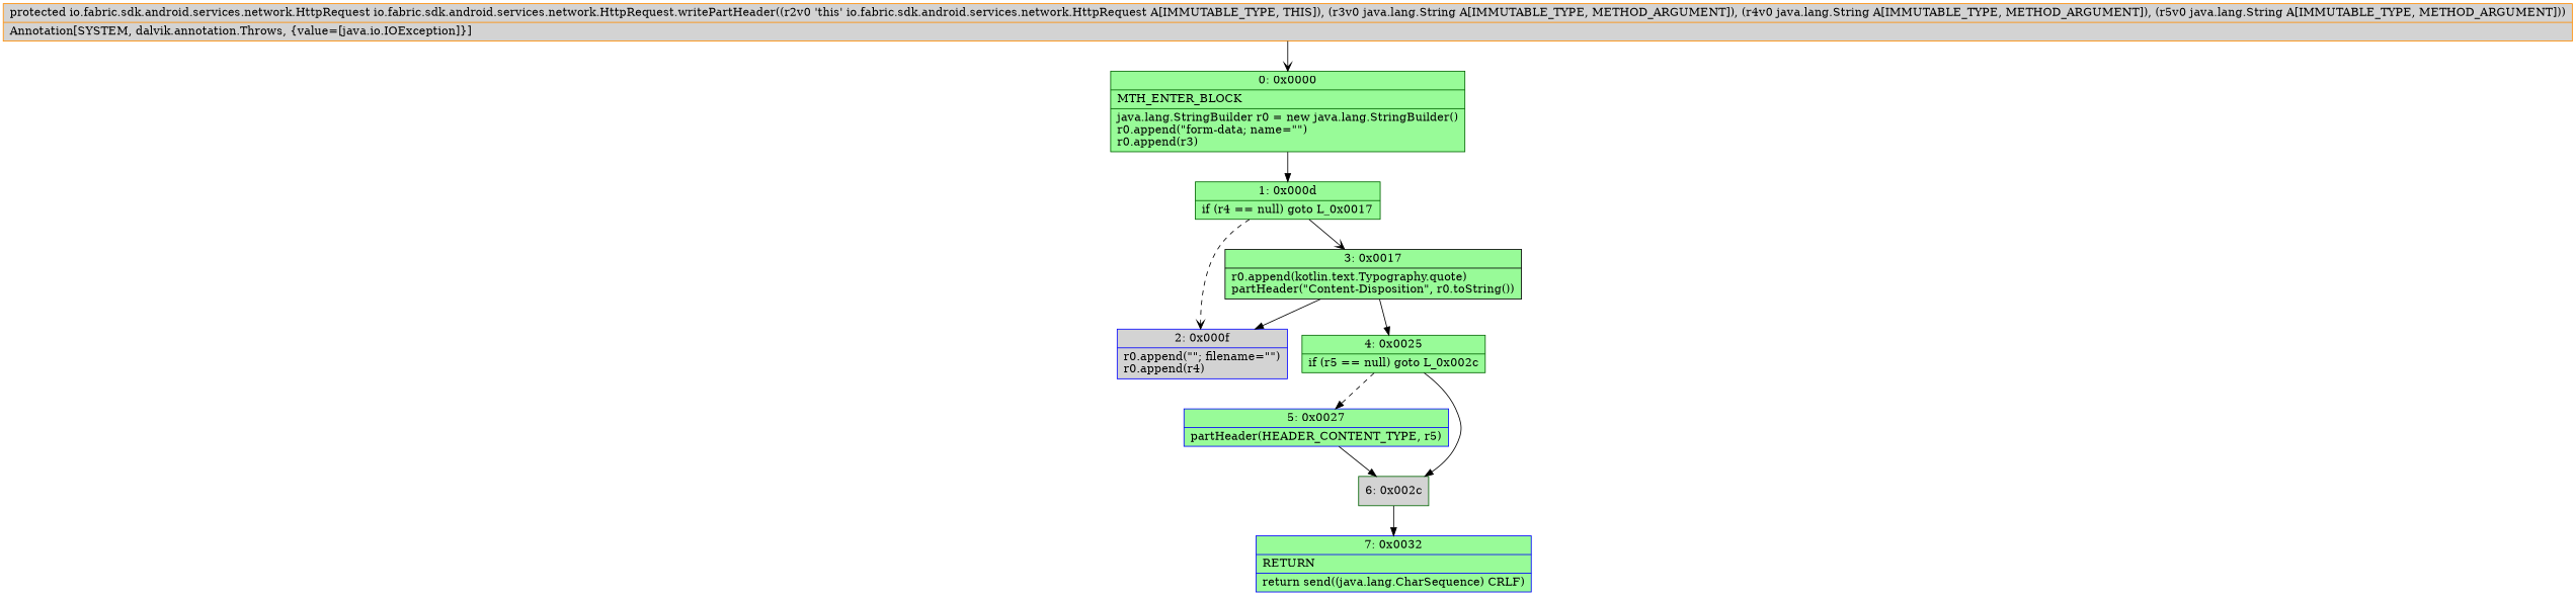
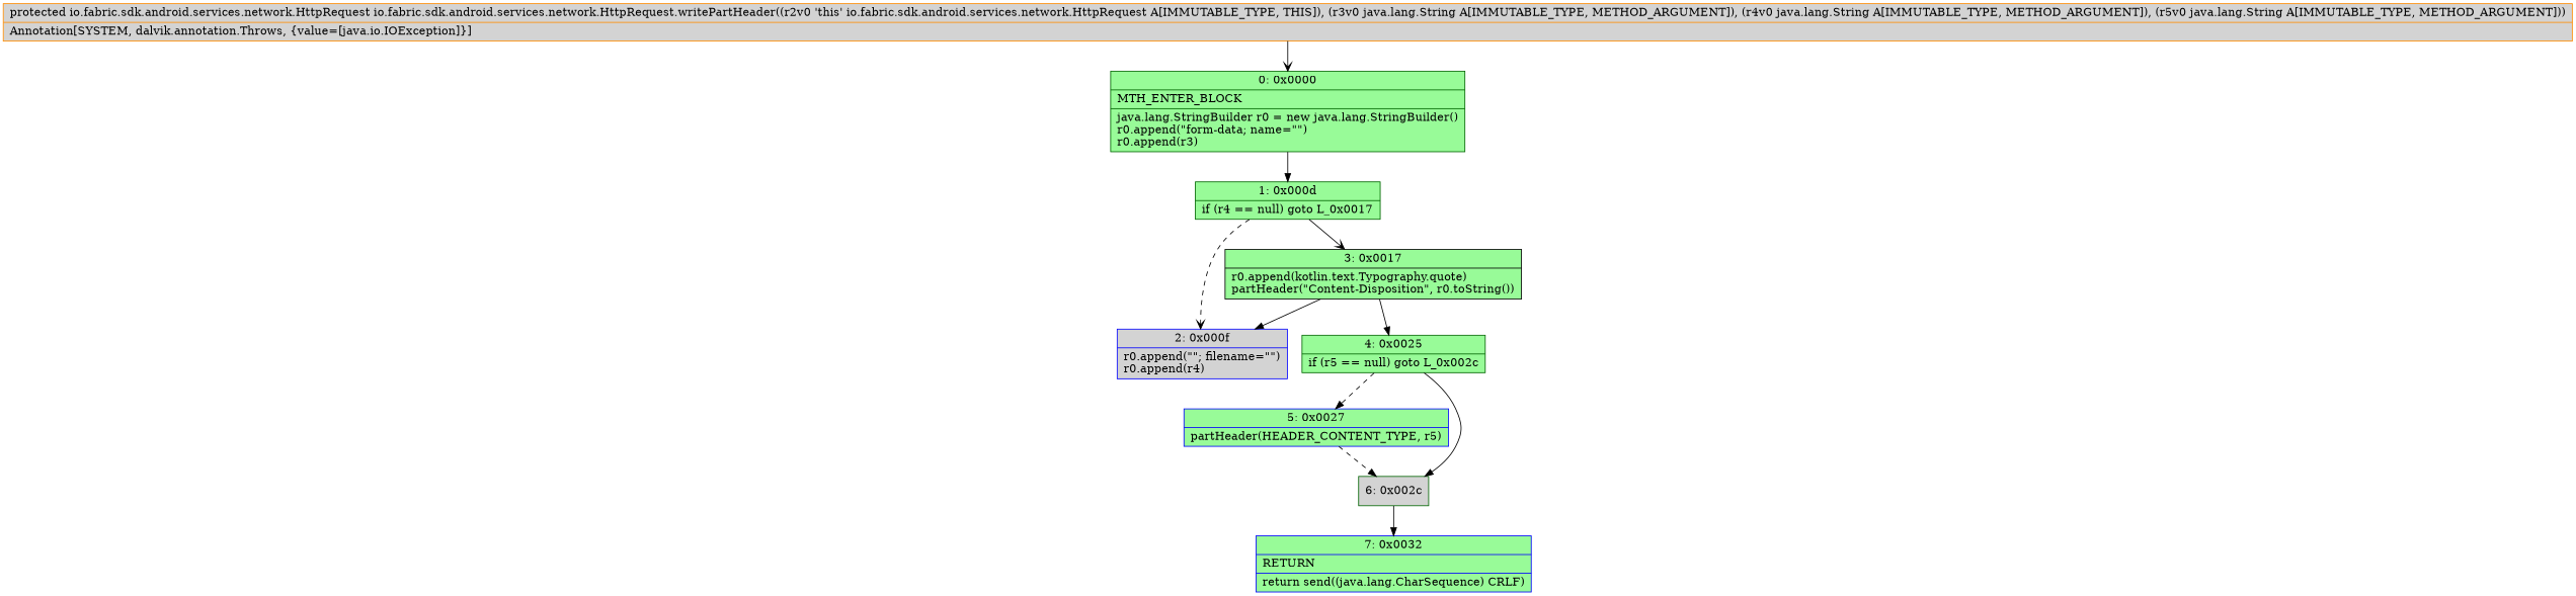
  digraph {
    node [color=darkgreen fillcolor=palegreen shape=record style=filled]
    edge [arrowhead=normal]
    n1 [label="{0\:\ 0x0000|MTH_ENTER_BLOCK\l|java.lang.StringBuilder r0 = new java.lang.StringBuilder()\lr0.append(\"form\-data; name=\"\")\lr0.append(r3)\l}"]
    n2 [label="{1\:\ 0x000d|if (r4 == null) goto L_0x0017\l}"]
    n3 [color=blue fillcolor=lightgrey label="{2\:\ 0x000f|r0.append(\"\"; filename=\"\")\lr0.append(r4)\l}"]
    n4 [color=black label="{3\:\ 0x0017|r0.append(kotlin.text.Typography.quote)\lpartHeader(\"Content\-Disposition\", r0.toString())\l}"]
    n5 [label="{4\:\ 0x0025|if (r5 == null) goto L_0x002c\l}"]
    n6 [color=blue label="{5\:\ 0x0027|partHeader(HEADER_CONTENT_TYPE, r5)\l}"]
    n7 [fillcolor=lightgrey label="{6\:\ 0x002c}"]
    n8 [color=blue label="{7\:\ 0x0032|RETURN\l|return send((java.lang.CharSequence) CRLF)\l}"]
    n9 [color=darkorange fillcolor=lightgrey label="{protected io.fabric.sdk.android.services.network.HttpRequest io.fabric.sdk.android.services.network.HttpRequest.writePartHeader((r2v0 'this' io.fabric.sdk.android.services.network.HttpRequest A[IMMUTABLE_TYPE, THIS]), (r3v0 java.lang.String A[IMMUTABLE_TYPE, METHOD_ARGUMENT]), (r4v0 java.lang.String A[IMMUTABLE_TYPE, METHOD_ARGUMENT]), (r5v0 java.lang.String A[IMMUTABLE_TYPE, METHOD_ARGUMENT]))  | Annotation[SYSTEM, dalvik.annotation.Throws, \{value=[java.io.IOException]\}]\l}"]
    n1 -> n2
    n2 -> n3 [arrowhead=vee style=dashed]
    n2 -> n4 [arrowhead=vee]
    n4 -> n3
    n4 -> n5
    n5 -> n6 [style=dashed]
    n5 -> n7
-   n6 -> n7
+   n6 -> n7 [style=dashed]
    n7 -> n8
    n9 -> n1 [arrowhead=vee]
  }
